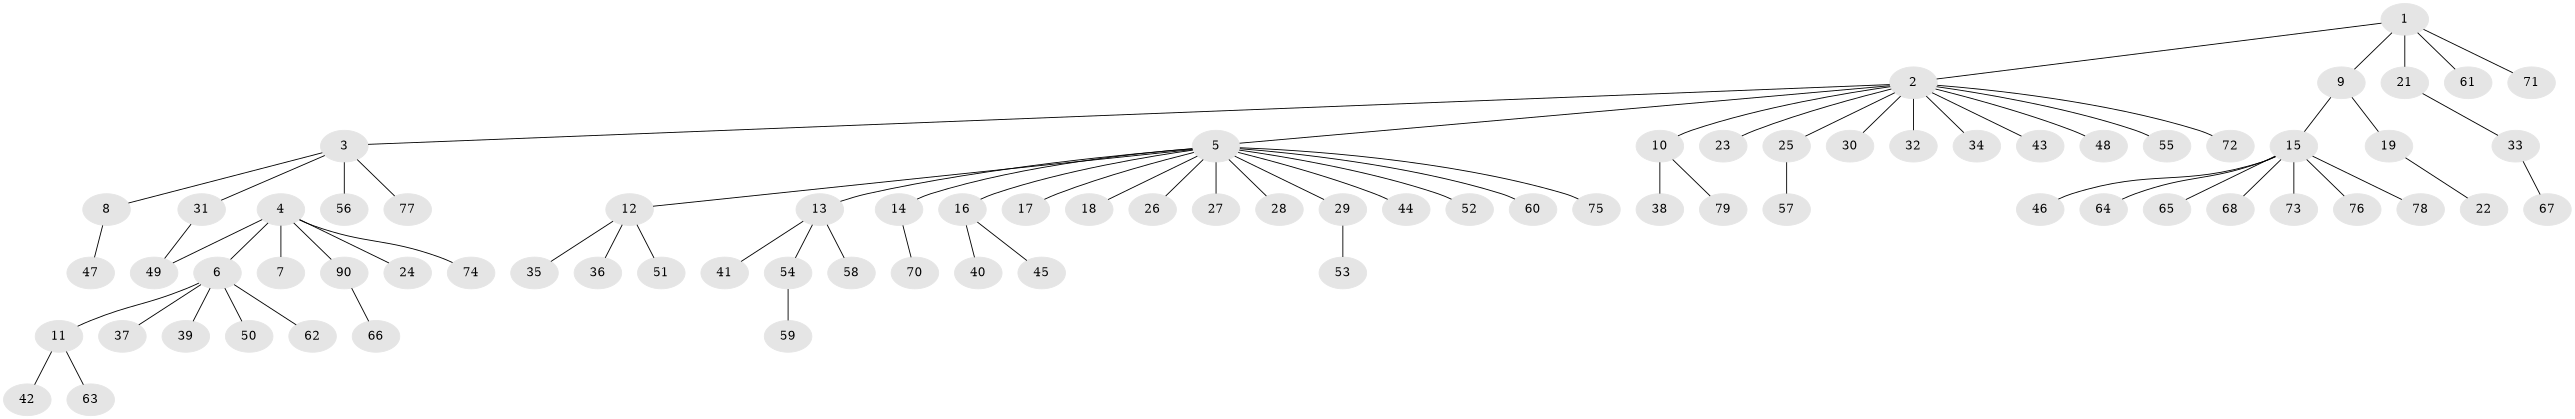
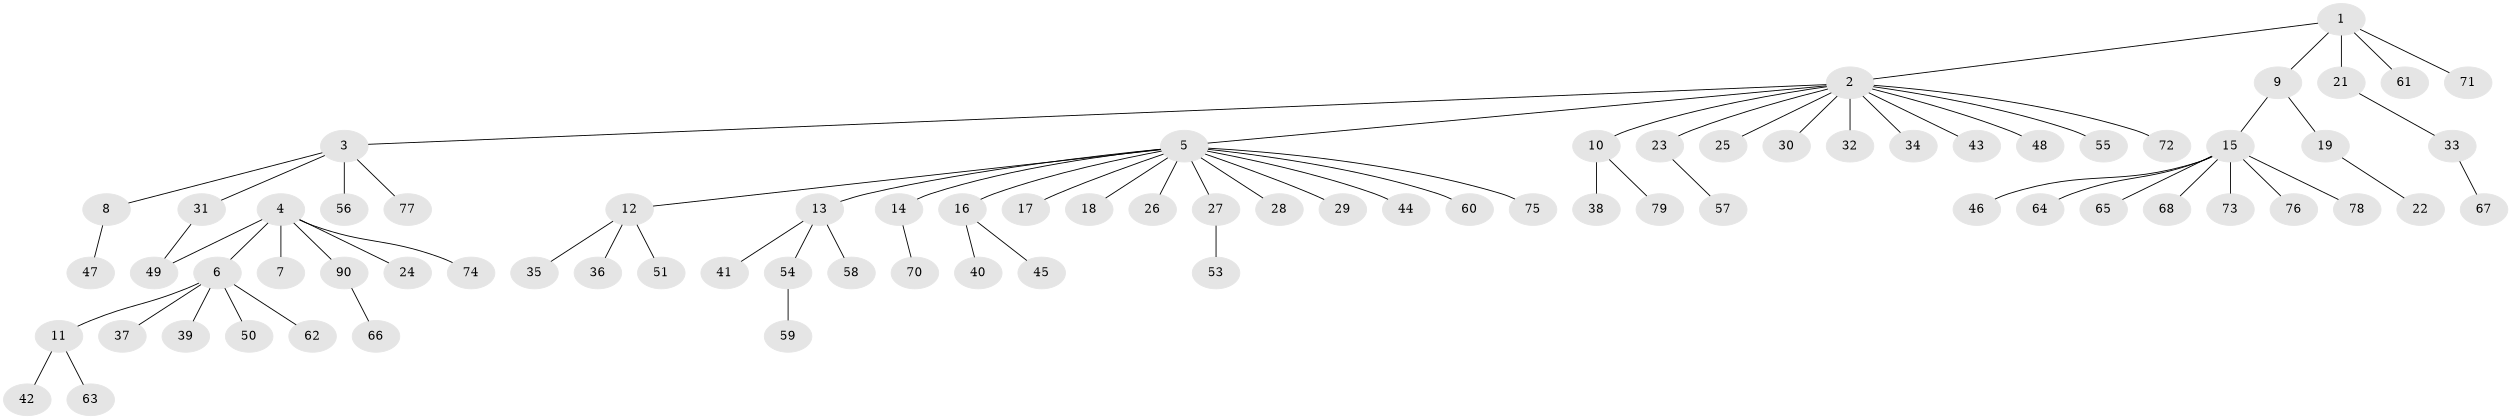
  graph {
    node [color=gray90 style=filled]
    1
    2
    9
    21
    61
    71
    3
    5
    10
    23
    25
    30
    32
    34
    43
    48
    55
    72
    15
    19
    33
    8
    31
    56
    77
    4
    6
    7
    n29 [label=90]
    24
    49
    74
    12
    13
    14
    16
    17
    18
    26
    27
    28
    29
    44
-   52
    60
    75
    38
    79
    57
    47
    11
    37
    39
    50
    62
    66
    35
    36
    51
    41
    54
    58
    70
    40
    45
    53
    42
    63
    46
    64
    65
    68
    73
    76
    78
    22
    59
    67
    1 -- 2
    1 -- 9
    1 -- 21
    1 -- 61
    1 -- 71
    2 -- 3
    2 -- 5
    2 -- 10
    2 -- 23
    2 -- 25
    2 -- 30
    2 -- 32
    2 -- 34
    2 -- 43
    2 -- 48
    2 -- 55
    2 -- 72
    9 -- 15
    9 -- 19
    21 -- 33
    3 -- 8
    3 -- 31
    3 -- 56
    3 -- 77
    5 -- 12
    5 -- 13
    5 -- 14
    5 -- 16
    5 -- 17
    5 -- 18
    5 -- 26
    5 -- 27
    5 -- 28
    5 -- 29
    5 -- 44
-   5 -- 52
    5 -- 60
    5 -- 75
    10 -- 38
    10 -- 79
-   25 -- 57
+   23 -- 57
    15 -- 46
    15 -- 64
    15 -- 65
    15 -- 68
    15 -- 73
    15 -- 76
    15 -- 78
    19 -- 22
    33 -- 67
    8 -- 47
    31 -- 49
    4 -- 6
    4 -- 7
    4 -- n29
    4 -- 24
    4 -- 49
    4 -- 74
    6 -- 11
    6 -- 37
    6 -- 39
    6 -- 50
    6 -- 62
    n29 -- 66
    12 -- 35
    12 -- 36
    12 -- 51
    13 -- 41
    13 -- 54
    13 -- 58
    14 -- 70
    16 -- 40
    16 -- 45
-   29 -- 53
+   27 -- 53
    11 -- 42
    11 -- 63
    54 -- 59
  }
